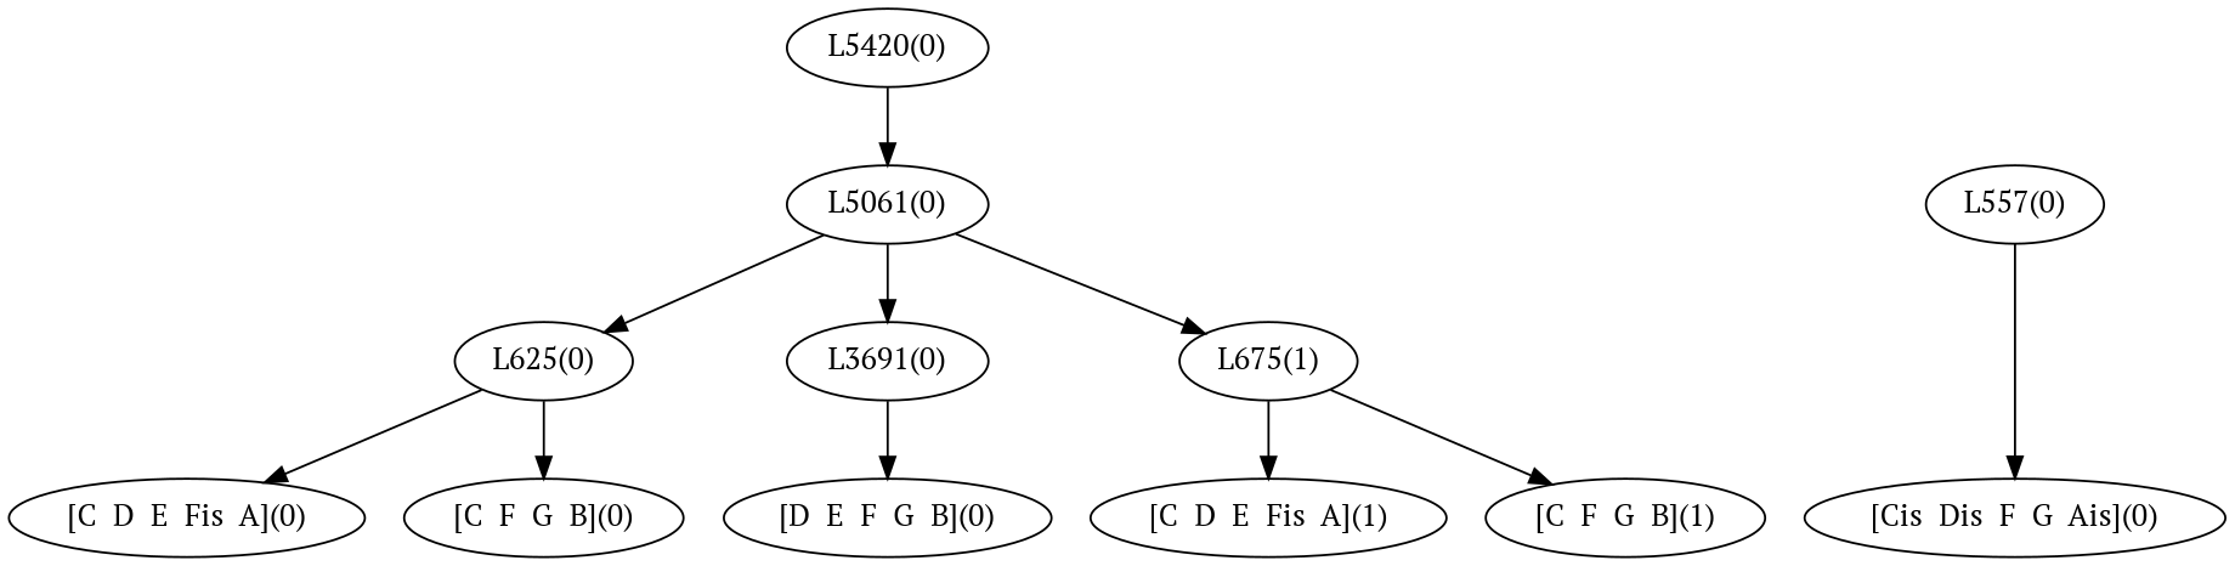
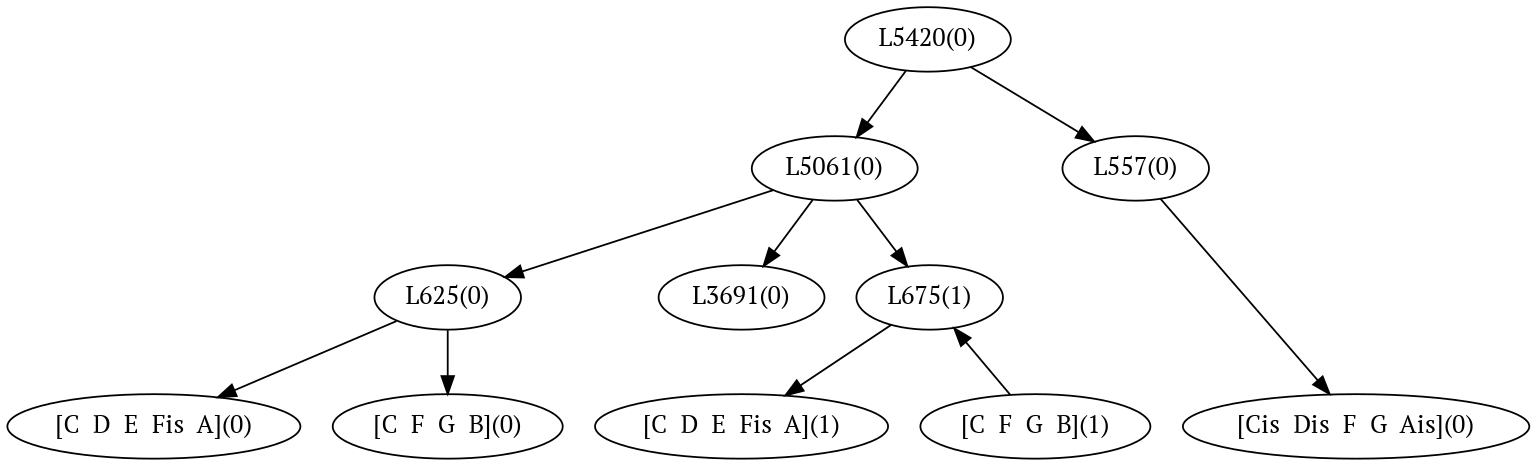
  digraph {
    fontname="PT Serif"
    node [fontname="PT Serif"]
    edge [fontname="PT Serif"]
    "L5420(0)"
    "L5061(0)"
    n3 [label="L557(0)"]
    "L625(0)"
    "L3691(0)"
    n6 [label="L675(1)"]
    "[C  D  E  Fis  A](0)"
    "[C  F  G  B](0)"
-   "[D  E  F  G  B](0)"
    "[C  D  E  Fis  A](1)"
    "[C  F  G  B](1)"
    "[Cis  Dis  F  G  Ais](0)"
    subgraph sub_1 {
      rank=min
      "L5420(0)"
    }
    subgraph sub_2 {
      rank=same
      "L5061(0)"
      n3
    }
    subgraph sub_3 {
      rank=same
      "L625(0)"
      "L3691(0)"
      n6
    }
    subgraph sub_4 {
      rank=max
      "[C  D  E  Fis  A](0)"
      "[C  F  G  B](0)"
-     "[D  E  F  G  B](0)"
      "[C  D  E  Fis  A](1)"
      "[C  F  G  B](1)"
      "[Cis  Dis  F  G  Ais](0)"
    }
    "L5420(0)" -> "L5061(0)"
+   "L5420(0)" -> n3
    "L5061(0)" -> "L625(0)"
    "L5061(0)" -> "L3691(0)"
    "L5061(0)" -> n6
    n3 -> "[Cis  Dis  F  G  Ais](0)"
    "L625(0)" -> "[C  D  E  Fis  A](0)"
    "L625(0)" -> "[C  F  G  B](0)"
-   "L3691(0)" -> "[D  E  F  G  B](0)"
    n6 -> "[C  D  E  Fis  A](1)"
-   n6 -> "[C  F  G  B](1)"
+   "[C  F  G  B](1)" -> n6
  }
